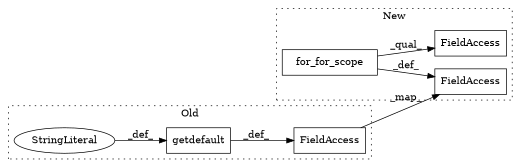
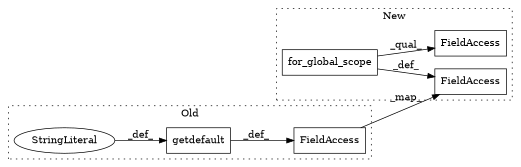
  digraph {
    rankdir=LR
    node [a=22 l=22 s=1000 shape=box]
-   n1 [a=32 l=18 label=for_for_scope s=1061]
+   n1 [a=32 l=18 label=for_global_scope s=1061]
    n2 [l=57 label=FieldAccess s=1036]
    n3 [label=FieldAccess]
    n4 [a=32 l="11,1" label=getdefault s="1056,1082"]
    n5 [a=45 l=15 label=StringLiteral s=1067 shape=ellipse]
    n6 [label=FieldAccess]
    subgraph cluster_1 {
      label=New
      style=dotted
      n1
      n2
      n3
    }
    subgraph cluster_2 {
      label=Old
      style=dotted
      n4
      n5
      n6
    }
    n1 -> n2 [label=_qual_]
    n1 -> n3 [label=_def_]
    n4 -> n6 [label=_def_]
    n5 -> n4 [label=_def_]
    n6 -> n3 [label=_map_]
  }
